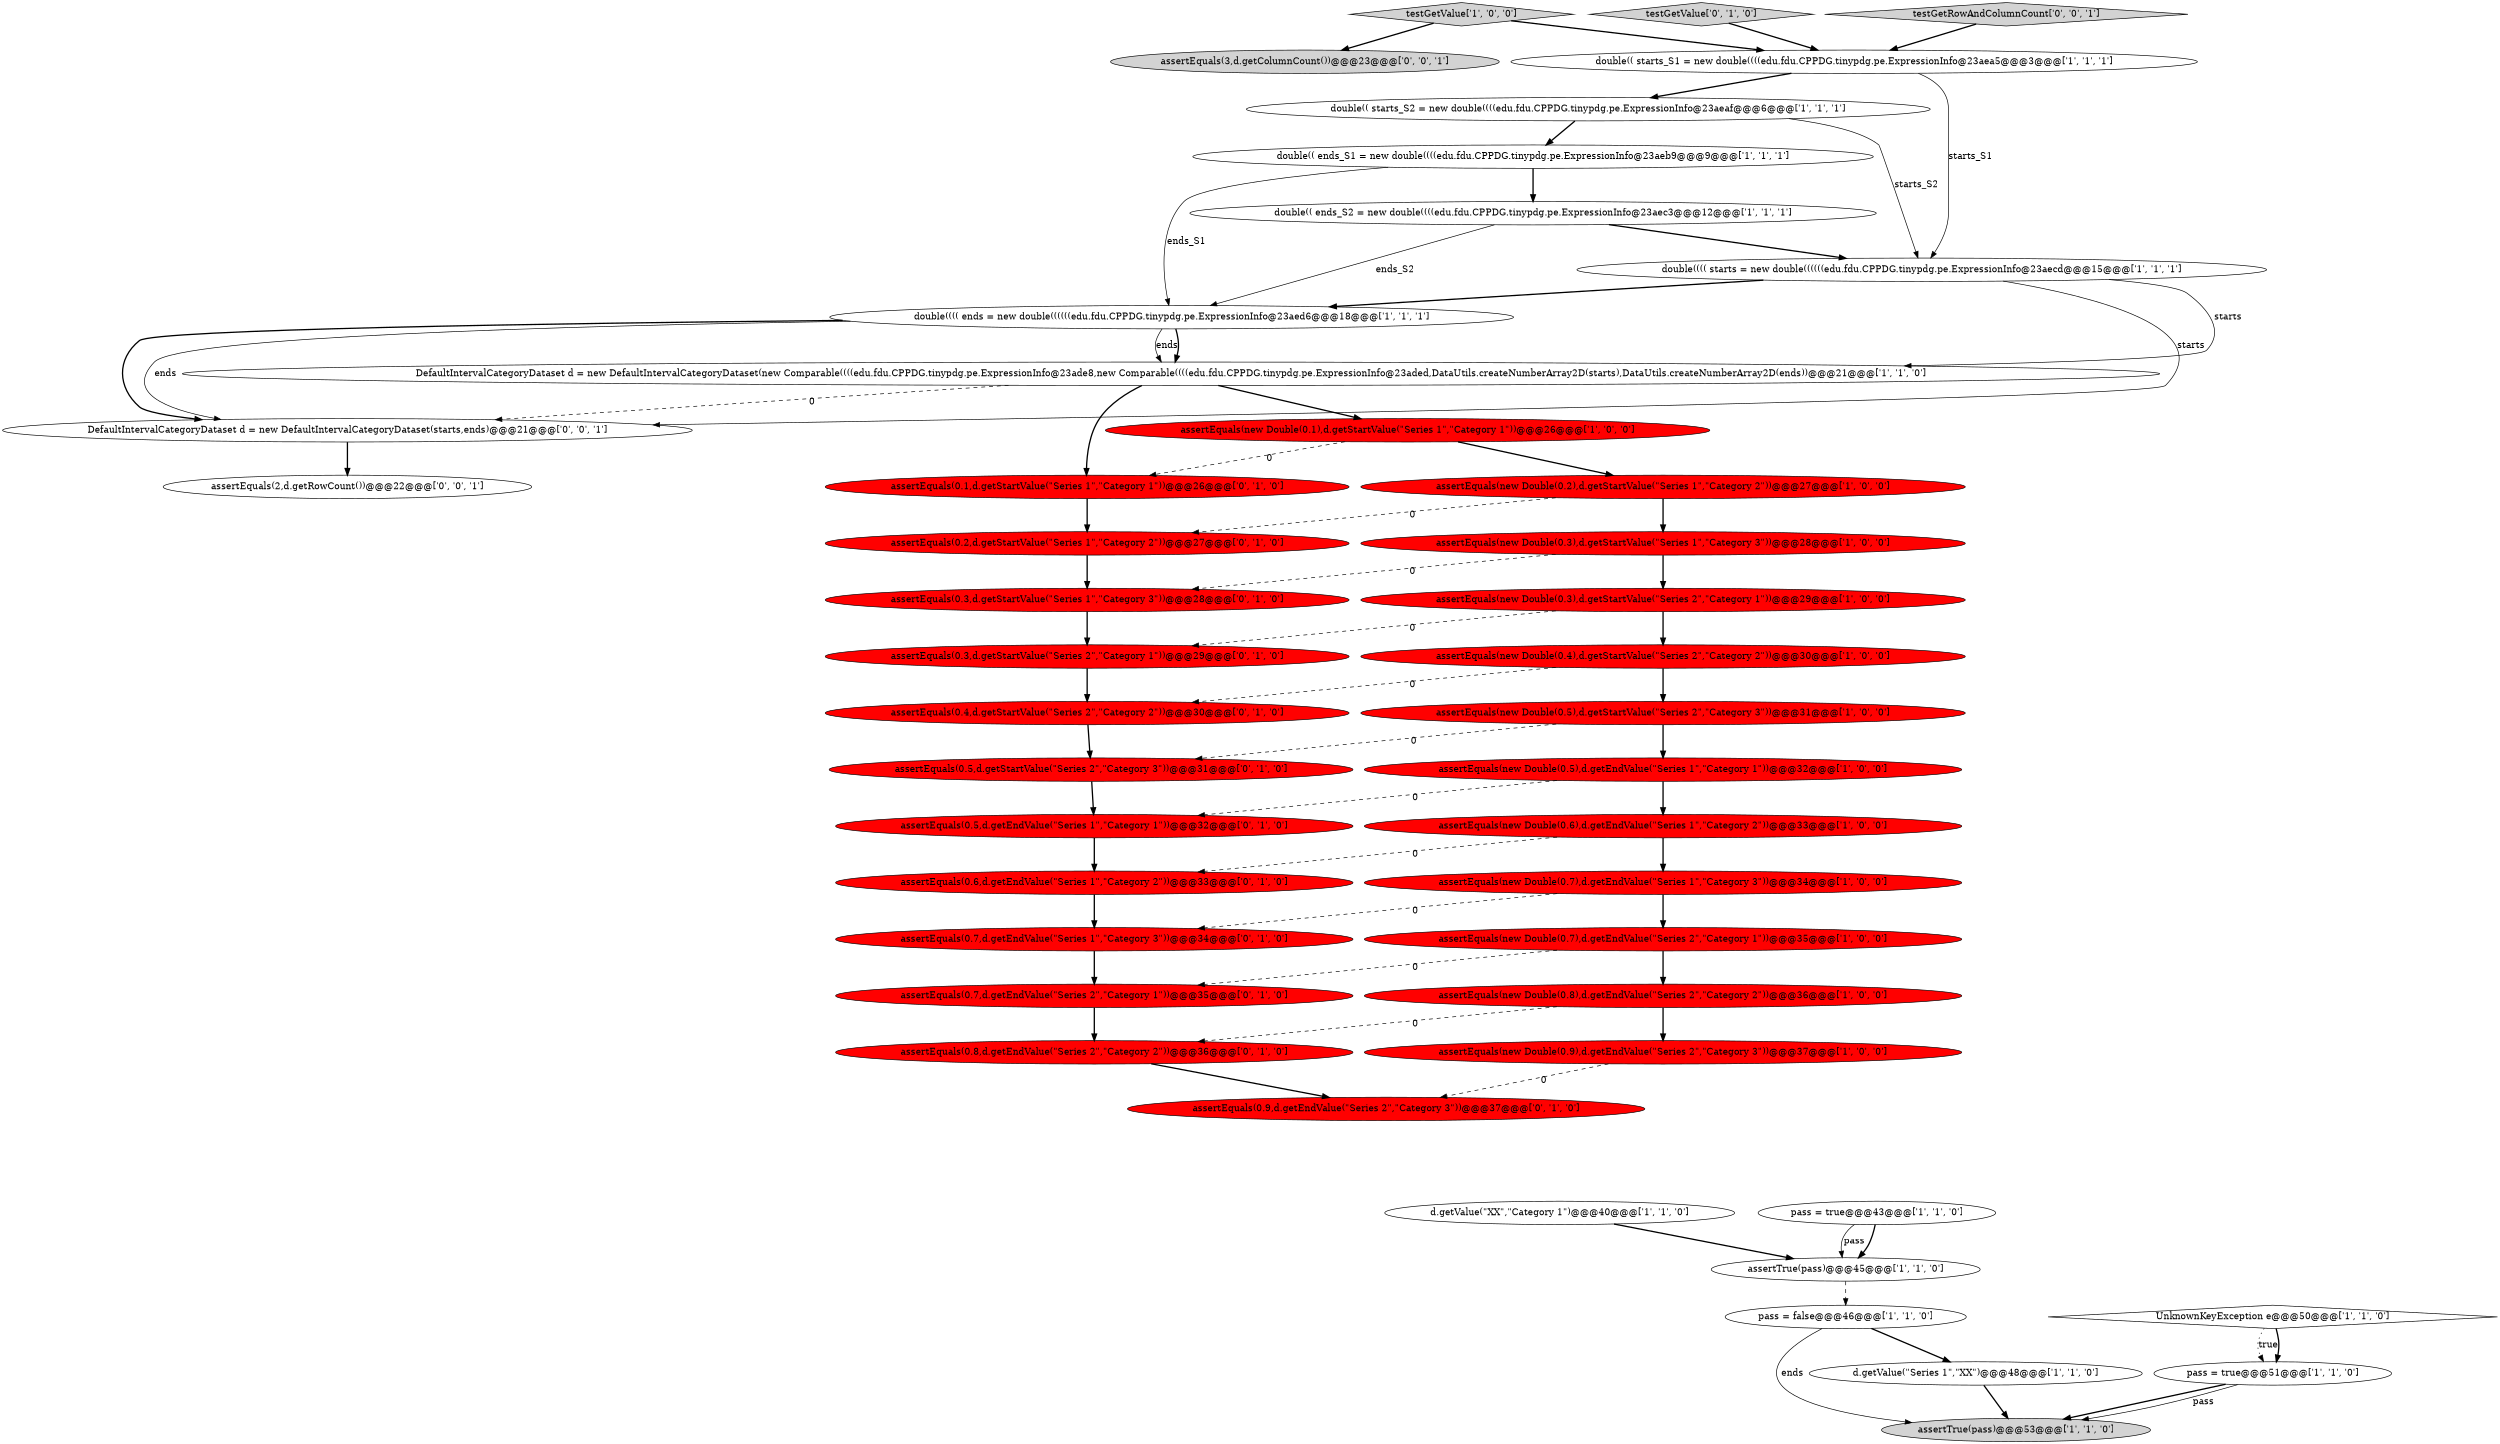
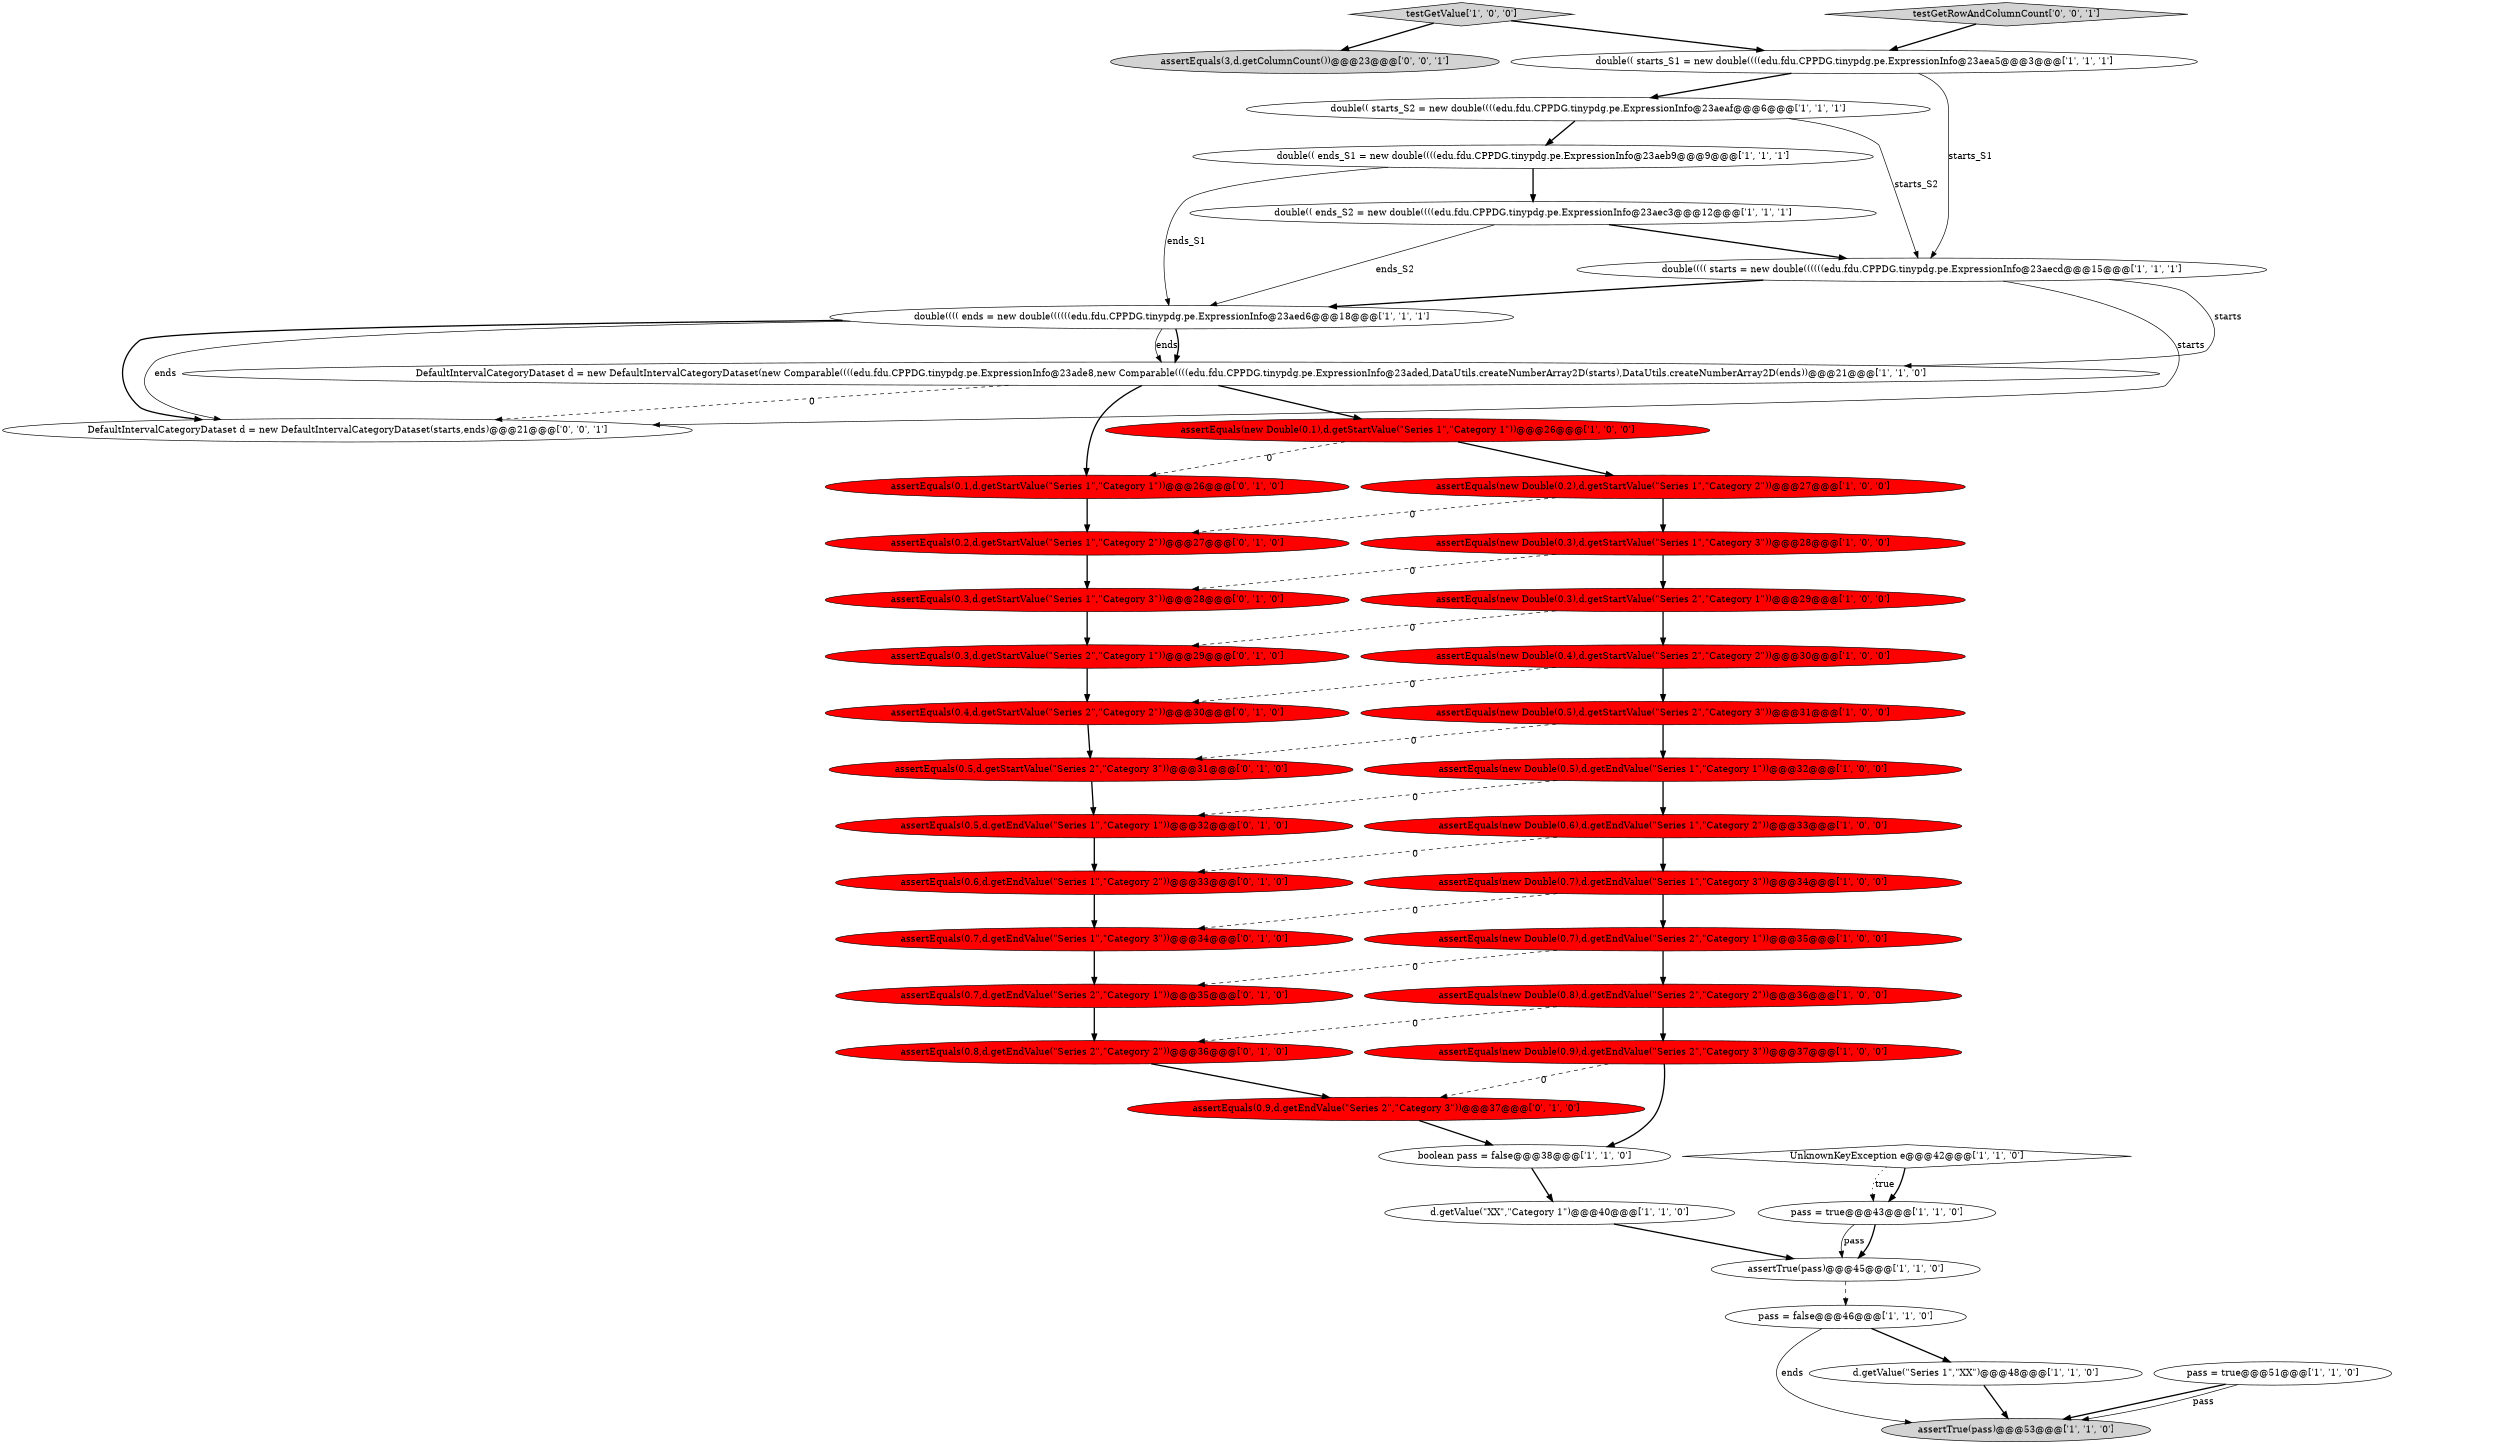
  digraph {
    node [fillcolor=red shape=ellipse style=filled]
    edge [style=bold]
    n1 [label="assertEquals(0.8,d.getEndValue(\"Series 2\",\"Category 2\"))@@@36@@@['0', '1', '0']"]
    n2 [label="assertEquals(0.9,d.getEndValue(\"Series 2\",\"Category 3\"))@@@37@@@['0', '1', '0']"]
+   n3 [fillcolor=white label="boolean pass = false@@@38@@@['1', '1', '0']"]
    n4 [label="assertEquals(new Double(0.5),d.getEndValue(\"Series 1\",\"Category 1\"))@@@32@@@['1', '0', '0']"]
    n5 [label="assertEquals(0.5,d.getEndValue(\"Series 1\",\"Category 1\"))@@@32@@@['0', '1', '0']"]
    n6 [label="assertEquals(new Double(0.6),d.getEndValue(\"Series 1\",\"Category 2\"))@@@33@@@['1', '0', '0']"]
    n7 [label="assertEquals(0.6,d.getEndValue(\"Series 1\",\"Category 2\"))@@@33@@@['0', '1', '0']"]
    n8 [label="assertEquals(new Double(0.7),d.getEndValue(\"Series 1\",\"Category 3\"))@@@34@@@['1', '0', '0']"]
    n9 [label="assertEquals(new Double(0.3),d.getStartValue(\"Series 1\",\"Category 3\"))@@@28@@@['1', '0', '0']"]
    n10 [label="assertEquals(0.3,d.getStartValue(\"Series 1\",\"Category 3\"))@@@28@@@['0', '1', '0']"]
    n11 [label="assertEquals(new Double(0.3),d.getStartValue(\"Series 2\",\"Category 1\"))@@@29@@@['1', '0', '0']"]
    n12 [label="assertEquals(0.3,d.getStartValue(\"Series 2\",\"Category 1\"))@@@29@@@['0', '1', '0']"]
    n13 [label="assertEquals(new Double(0.4),d.getStartValue(\"Series 2\",\"Category 2\"))@@@30@@@['1', '0', '0']"]
-   n14 [fillcolor=white label="assertEquals(2,d.getRowCount())@@@22@@@['0', '0', '1']"]
    n15 [fillcolor=lightgray label="assertEquals(3,d.getColumnCount())@@@23@@@['0', '0', '1']"]
    n16 [label="assertEquals(new Double(0.1),d.getStartValue(\"Series 1\",\"Category 1\"))@@@26@@@['1', '0', '0']"]
    n17 [label="assertEquals(new Double(0.2),d.getStartValue(\"Series 1\",\"Category 2\"))@@@27@@@['1', '0', '0']"]
    n18 [label="assertEquals(0.1,d.getStartValue(\"Series 1\",\"Category 1\"))@@@26@@@['0', '1', '0']"]
    n19 [label="assertEquals(0.2,d.getStartValue(\"Series 1\",\"Category 2\"))@@@27@@@['0', '1', '0']"]
    n20 [fillcolor=white label="d.getValue(\"XX\",\"Category 1\")@@@40@@@['1', '1', '0']"]
    n21 [fillcolor=white label="assertTrue(pass)@@@45@@@['1', '1', '0']"]
    n22 [fillcolor=white label="pass = false@@@46@@@['1', '1', '0']"]
    n23 [label="assertEquals(0.4,d.getStartValue(\"Series 2\",\"Category 2\"))@@@30@@@['0', '1', '0']"]
    n24 [label="assertEquals(0.5,d.getStartValue(\"Series 2\",\"Category 3\"))@@@31@@@['0', '1', '0']"]
+   n25 [fillcolor=white label="UnknownKeyException e@@@42@@@['1', '1', '0']" shape=diamond]
    n26 [fillcolor=white label="pass = true@@@43@@@['1', '1', '0']"]
    n27 [fillcolor=white label="double(( starts_S2 = new double((((edu.fdu.CPPDG.tinypdg.pe.ExpressionInfo@23aeaf@@@6@@@['1', '1', '1']"]
    n28 [fillcolor=white label="double(((( starts = new double((((((edu.fdu.CPPDG.tinypdg.pe.ExpressionInfo@23aecd@@@15@@@['1', '1', '1']"]
    n29 [fillcolor=white label="double(( ends_S1 = new double((((edu.fdu.CPPDG.tinypdg.pe.ExpressionInfo@23aeb9@@@9@@@['1', '1', '1']"]
    n30 [fillcolor=white label="double(((( ends = new double((((((edu.fdu.CPPDG.tinypdg.pe.ExpressionInfo@23aed6@@@18@@@['1', '1', '1']"]
    n31 [fillcolor=white label="DefaultIntervalCategoryDataset d = new DefaultIntervalCategoryDataset(starts,ends)@@@21@@@['0', '0', '1']"]
    n32 [fillcolor=white label="DefaultIntervalCategoryDataset d = new DefaultIntervalCategoryDataset(new Comparable((((edu.fdu.CPPDG.tinypdg.pe.ExpressionInfo@23ade8,new Comparable((((edu.fdu.CPPDG.tinypdg.pe.ExpressionInfo@23aded,DataUtils.createNumberArray2D(starts),DataUtils.createNumberArray2D(ends))@@@21@@@['1', '1', '0']"]
    n33 [fillcolor=white label="double(( ends_S2 = new double((((edu.fdu.CPPDG.tinypdg.pe.ExpressionInfo@23aec3@@@12@@@['1', '1', '1']"]
    n34 [label="assertEquals(0.7,d.getEndValue(\"Series 1\",\"Category 3\"))@@@34@@@['0', '1', '0']"]
    n35 [label="assertEquals(0.7,d.getEndValue(\"Series 2\",\"Category 1\"))@@@35@@@['0', '1', '0']"]
    n36 [label="assertEquals(new Double(0.7),d.getEndValue(\"Series 2\",\"Category 1\"))@@@35@@@['1', '0', '0']"]
    n37 [label="assertEquals(new Double(0.8),d.getEndValue(\"Series 2\",\"Category 2\"))@@@36@@@['1', '0', '0']"]
    n38 [label="assertEquals(new Double(0.9),d.getEndValue(\"Series 2\",\"Category 3\"))@@@37@@@['1', '0', '0']"]
    n39 [fillcolor=white label="double(( starts_S1 = new double((((edu.fdu.CPPDG.tinypdg.pe.ExpressionInfo@23aea5@@@3@@@['1', '1', '1']"]
-   n40 [fillcolor=white label="UnknownKeyException e@@@50@@@['1', '1', '0']" shape=diamond]
    n41 [fillcolor=white label="pass = true@@@51@@@['1', '1', '0']"]
    n42 [fillcolor=lightgray label="assertTrue(pass)@@@53@@@['1', '1', '0']"]
    n43 [fillcolor=lightgray label="testGetRowAndColumnCount['0', '0', '1']" shape=diamond]
    n44 [fillcolor=lightgray label="testGetValue['1', '0', '0']" shape=diamond]
    n45 [label="assertEquals(new Double(0.5),d.getStartValue(\"Series 2\",\"Category 3\"))@@@31@@@['1', '0', '0']"]
    n46 [fillcolor=white label="d.getValue(\"Series 1\",\"XX\")@@@48@@@['1', '1', '0']"]
-   n47 [fillcolor=lightgray label="testGetValue['0', '1', '0']" shape=diamond]
    n1 -> n2
+   n2 -> n3
+   n3 -> n20
    n4 -> n5 [label=0 style=dashed]
    n4 -> n6
    n5 -> n7
    n6 -> n7 [label=0 style=dashed]
    n6 -> n8
    n7 -> n34
    n8 -> n34 [label=0 style=dashed]
    n8 -> n36
    n9 -> n10 [label=0 style=dashed]
    n9 -> n11
    n10 -> n12
    n11 -> n12 [label=0 style=dashed]
    n11 -> n13
    n12 -> n23
    n13 -> n23 [label=0 style=dashed]
    n13 -> n45
    n16 -> n17
    n16 -> n18 [label=0 style=dashed]
    n17 -> n9
    n17 -> n19 [label=0 style=dashed]
    n18 -> n19
    n19 -> n10
    n20 -> n21
    n21 -> n22 [style=dashed]
    n22 -> n42 [label=ends style=solid]
    n22 -> n46
    n23 -> n24
    n24 -> n5
+   n25 -> n26
+   n25 -> n26 [label=true style=dotted]
    n26 -> n21
    n26 -> n21 [label=pass style=solid]
    n27 -> n28 [label=starts_S2 style=solid]
    n27 -> n29
    n28 -> n30
    n28 -> n31 [label=starts style=solid]
    n28 -> n32 [label=starts style=solid]
    n29 -> n30 [label=ends_S1 style=solid]
    n29 -> n33
    n30 -> n31
    n30 -> n31 [label=ends style=solid]
    n30 -> n32 [label=ends style=solid]
    n30 -> n32
-   n31 -> n14
    n32 -> n16
    n32 -> n18
    n32 -> n31 [label=0 style=dashed]
    n33 -> n28
    n33 -> n30 [label=ends_S2 style=solid]
    n34 -> n35
    n35 -> n1
    n36 -> n35 [label=0 style=dashed]
    n36 -> n37
    n37 -> n1 [label=0 style=dashed]
    n37 -> n38
    n38 -> n2 [label=0 style=dashed]
+   n38 -> n3
    n39 -> n27
    n39 -> n28 [label=starts_S1 style=solid]
-   n40 -> n41 [label=true style=dotted]
-   n40 -> n41
    n41 -> n42
    n41 -> n42 [label=pass style=solid]
    n43 -> n39
    n44 -> n15
    n44 -> n39
    n45 -> n4
    n45 -> n24 [label=0 style=dashed]
    n46 -> n42
-   n47 -> n39
  }
